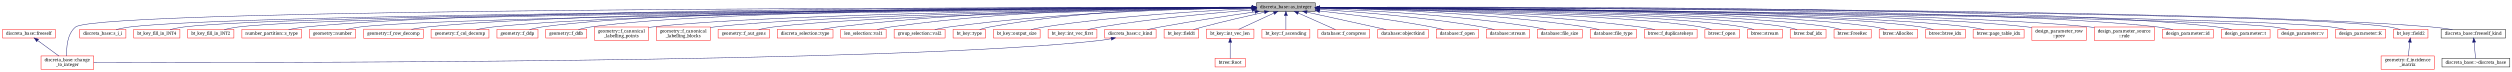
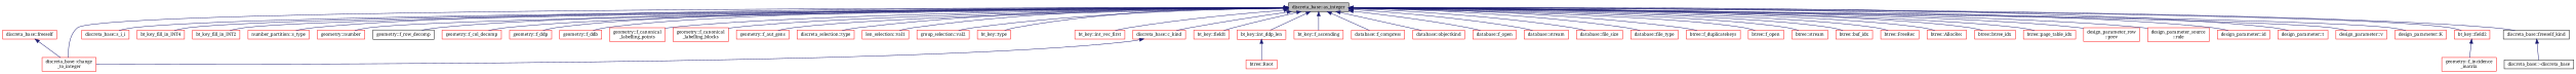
  digraph {
    fontname="Noto Serif"
    rankdir=TB
    node [color=red fillcolor=white fontname="Noto Serif" fontsize=10 shape=record style=filled]
    edge [color=midnightblue dir=back fontname="Noto Serif" fontsize=10 labelfontname=Helvetica labelfontsize=10 style=solid]
    n1 [color=black fillcolor=grey75 fontcolor=black height=0.2 label="discreta_base::as_integer" width=0.4]
    n2 [color=black height=0.2 label="discreta_base::freeself_kind" width=0.4]
    n3 [height=0.2 label="discreta_base::change\l_to_integer" width=0.4]
    n4 [height=0.2 label="discreta_base::c_kind" width=0.4]
    n5 [height=0.2 label="discreta_base::s_i_i" width=0.4]
    n6 [height=0.2 label=bt_key_fill_in_INT4 width=0.4]
    n7 [height=0.2 label=bt_key_fill_in_INT2 width=0.4]
    n8 [height=0.2 label="number_partition::s_type" width=0.4]
    n9 [height=0.2 label="geometry::number" width=0.4]
-   n10 [height=0.2 label="geometry::f_row_decomp" width=0.4]
+   n10 [color=black height=0.2 label="geometry::f_row_decomp" width=0.4]
    n11 [height=0.2 label="geometry::f_col_decomp" width=0.4]
    n12 [height=0.2 label="geometry::f_ddp" width=0.4]
    n13 [height=0.2 label="geometry::f_ddb" width=0.4]
    n14 [height=0.2 label="geometry::f_canonical\l_labelling_points" width=0.4]
    n15 [height=0.2 label="geometry::f_canonical\l_labelling_blocks" width=0.4]
    n16 [height=0.2 label="geometry::f_aut_gens" width=0.4]
    n17 [height=0.2 label="discreta_selection::type" width=0.4]
    n18 [height=0.2 label="len_selection::val1" width=0.4]
    n19 [height=0.2 label="group_selection::val2" width=0.4]
    n20 [height=0.2 label="bt_key::type" width=0.4]
-   n21 [height=0.2 label="bt_key::output_size" width=0.4]
    n22 [height=0.2 label="bt_key::int_vec_first" width=0.4]
-   n23 [height=0.2 label="bt_key::int_vec_len" width=0.4]
+   n23 [height=0.2 label="bt_key::int_ddp_len" width=0.4]
    n24 [height=0.2 label="bt_key::field1" width=0.4]
    n25 [height=0.2 label="bt_key::field2" width=0.4]
    n26 [height=0.2 label="bt_key::f_ascending" width=0.4]
    n27 [height=0.2 label="database::f_compress" width=0.4]
    n28 [height=0.2 label="database::objectkind" width=0.4]
    n29 [height=0.2 label="database::f_open" width=0.4]
    n30 [height=0.2 label="database::stream" width=0.4]
    n31 [height=0.2 label="database::file_size" width=0.4]
    n32 [height=0.2 label="database::file_type" width=0.4]
    n33 [height=0.2 label="btree::f_duplicatekeys" width=0.4]
    n34 [height=0.2 label="btree::f_open" width=0.4]
    n35 [height=0.2 label="btree::stream" width=0.4]
    n36 [height=0.2 label="btree::buf_idx" width=0.4]
    n37 [height=0.2 label="btree::FreeRec" width=0.4]
    n38 [height=0.2 label="btree::AllocRec" width=0.4]
    n39 [height=0.2 label="btree::btree_idx" width=0.4]
    n40 [height=0.2 label="btree::page_table_idx" width=0.4]
    n41 [height=0.2 label="design_parameter_row\l::prev" width=0.4]
    n42 [height=0.2 label="design_parameter_source\l::rule" width=0.4]
    n43 [height=0.2 label="design_parameter::id" width=0.4]
    n44 [height=0.2 label="design_parameter::t" width=0.4]
    n45 [height=0.2 label="design_parameter::v" width=0.4]
    n46 [height=0.2 label="design_parameter::K" width=0.4]
    n47 [color=black height=0.2 label="discreta_base::~discreta_base" width=0.4]
    n48 [height=0.2 label="geometry::f_incidence\l_matrix" width=0.4]
    n49 [height=0.2 label="btree::Root" width=0.4]
    n50 [height=0.2 label="discreta_base::freeself" width=0.4]
    n1 -> n2
    n1 -> n3
    n1 -> n4
    n1 -> n5
    n1 -> n6
    n1 -> n7
    n1 -> n8
    n1 -> n9
    n1 -> n10
    n1 -> n11
    n1 -> n12
    n1 -> n13
    n1 -> n14
    n1 -> n15
    n1 -> n16
    n1 -> n17
    n1 -> n18
    n1 -> n19
    n1 -> n20
-   n1 -> n21
    n1 -> n22
    n1 -> n23
    n1 -> n24
    n1 -> n25
    n1 -> n26
    n1 -> n27
    n1 -> n28
    n1 -> n29
    n1 -> n30
    n1 -> n31
    n1 -> n32
    n1 -> n33
    n1 -> n34
    n1 -> n35
    n1 -> n36
    n1 -> n37
    n1 -> n38
    n1 -> n39
    n1 -> n40
    n1 -> n41
    n1 -> n42
    n1 -> n43
    n1 -> n44
    n1 -> n45
    n1 -> n46
    n2 -> n47
    n4 -> n3
    n23 -> n49
    n25 -> n48
    n50 -> n3
  }
